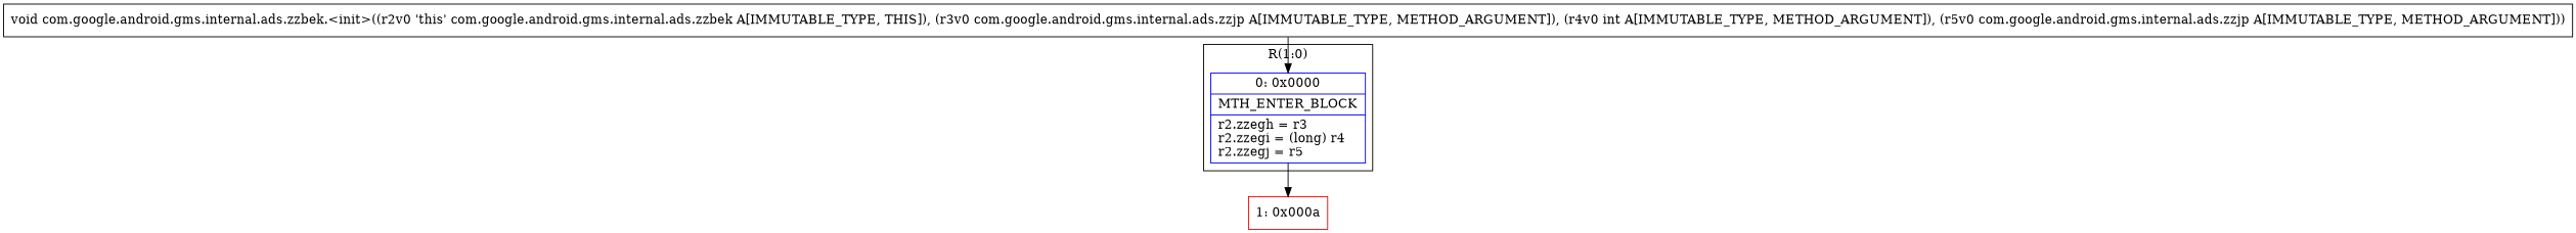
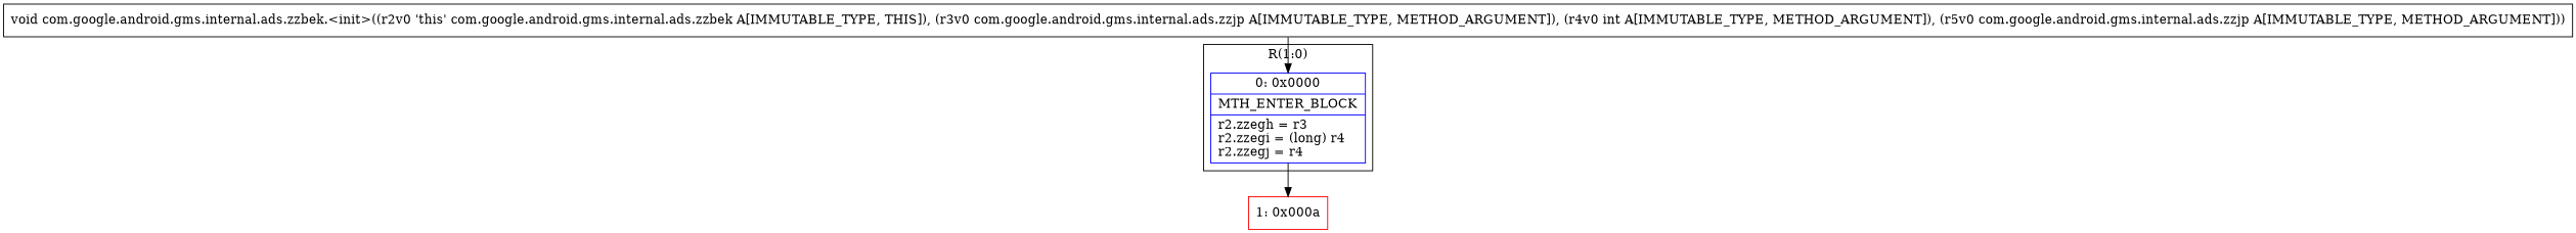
  digraph {
    node [shape=record]
-   n1 [color=blue label="{0\:\ 0x0000|MTH_ENTER_BLOCK\l|r2.zzegh = r3\lr2.zzegi = (long) r4\lr2.zzegj = r5\l}"]
+   n1 [color=blue label="{0\:\ 0x0000|MTH_ENTER_BLOCK\l|r2.zzegh = r3\lr2.zzegi = (long) r4\lr2.zzegj = r4\l}"]
    n2 [color=red label="{1\:\ 0x000a}"]
    n3 [label="{void com.google.android.gms.internal.ads.zzbek.\<init\>((r2v0 'this' com.google.android.gms.internal.ads.zzbek A[IMMUTABLE_TYPE, THIS]), (r3v0 com.google.android.gms.internal.ads.zzjp A[IMMUTABLE_TYPE, METHOD_ARGUMENT]), (r4v0 int A[IMMUTABLE_TYPE, METHOD_ARGUMENT]), (r5v0 com.google.android.gms.internal.ads.zzjp A[IMMUTABLE_TYPE, METHOD_ARGUMENT])) }"]
    subgraph cluster_1 {
      label="R(1:0)"
      n1
    }
    n1 -> n2
    n3 -> n1
  }
